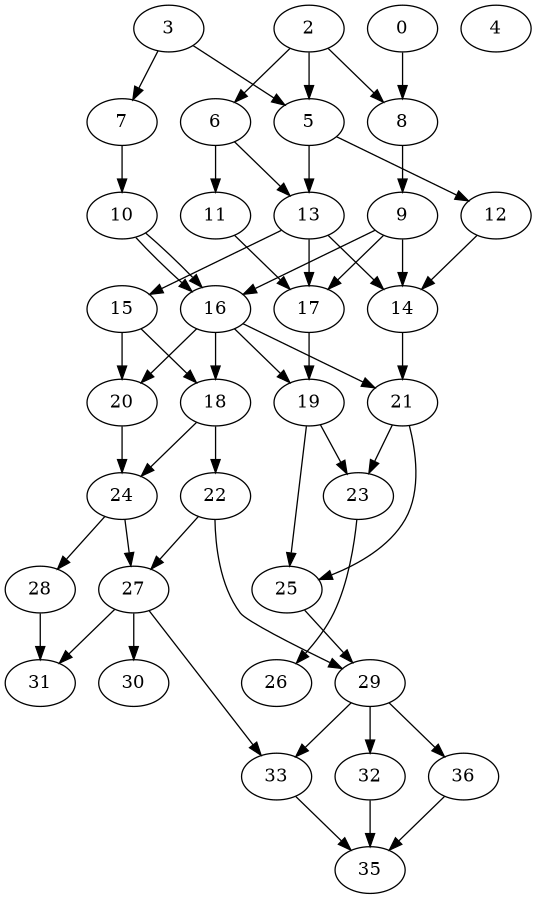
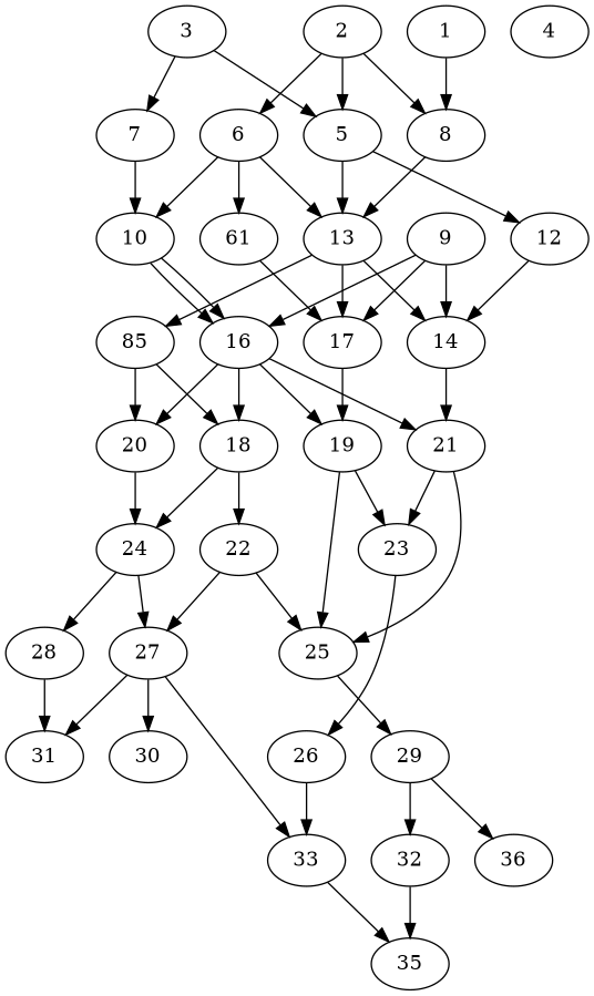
  digraph {
    node [alpha=0.18]
-   1 [alpha=0.11 expect_size=23485440 label=0]
+   1 [alpha=0.11 expect_size=23485440]
    8 [alpha=0.19 expect_size=17424384]
    9 [alpha=0.05 expect_size=16602112]
    14 [alpha=0.02 expect_size=7134208]
    17 [alpha=0.01 expect_size=46026752]
    16 [alpha=0.05 expect_size=33010688]
    2 [alpha=0.11 expect_size=8481792]
    5 [alpha=0.05 expect_size=25470976]
    6 [alpha=0.06 expect_size=25280512]
    12 [alpha=0.03 expect_size=45767680]
    13 [alpha=0.19 expect_size=25361408]
    10 [alpha=0.19 expect_size=22033408]
-   11 [alpha=0.03 expect_size=20172800]
-   15 [alpha=0.13 expect_size=22187008]
+   11 [alpha=0.03 expect_size=20172800 label=61]
+   15 [alpha=0.13 expect_size=22187008 label=85]
    3 [alpha=0.12 expect_size=19701760]
    7 [expect_size=16243712]
    4 [alpha=0.06 expect_size=9337856]
    21 [alpha=0.06 expect_size=48730112]
    19 [alpha=0.20 expect_size=39110656]
    18 [expect_size=40294400]
    20 [alpha=0.09 expect_size=50507776]
    23 [alpha=0.09 expect_size=16481280]
    25 [alpha=0.10 expect_size=19703808]
    22 [alpha=0.04 expect_size=9577472]
    24 [alpha=0.15 expect_size=14712832]
    26 [alpha=0.14 expect_size=51108864]
    29 [alpha=0.13 expect_size=12997632]
    27 [alpha=0.02 expect_size=15937536]
    28 [alpha=0.15 expect_size=17185792]
    30 [expect_size=12189696]
    33 [alpha=0.15 expect_size=10956800]
    31 [alpha=0.09 expect_size=33376256]
    32 [expect_size=47613952]
    n34 [alpha=0.13 expect_size=32234496 label=36]
    35 [expect_size=21170176]
    1 -> 8
-   8 -> 9
+   8 -> 13
    9 -> 14
    9 -> 17
    9 -> 16
    14 -> 21
    17 -> 19
    16 -> 21
    16 -> 19
    16 -> 18
    16 -> 20
    2 -> 8
    2 -> 5
    2 -> 6
    5 -> 12
    5 -> 13
    6 -> 13
+   6 -> 10
    6 -> 11
    12 -> 14
    13 -> 14
    13 -> 17
    13 -> 15
    10 -> 16
    10 -> 16
    11 -> 17
    15 -> 18
    15 -> 20
    3 -> 5
    3 -> 7
    7 -> 10
    21 -> 23
    21 -> 25
    19 -> 23
    19 -> 25
    18 -> 22
    18 -> 24
    20 -> 24
    23 -> 26
    25 -> 29
-   22 -> 29
+   22 -> 25
    22 -> 27
    24 -> 27
    24 -> 28
-   29 -> 33
+   26 -> 33
    29 -> 32
    29 -> n34
    27 -> 30
    27 -> 33
    27 -> 31
    28 -> 31
    33 -> 35
    32 -> 35
-   n34 -> 35
  }
